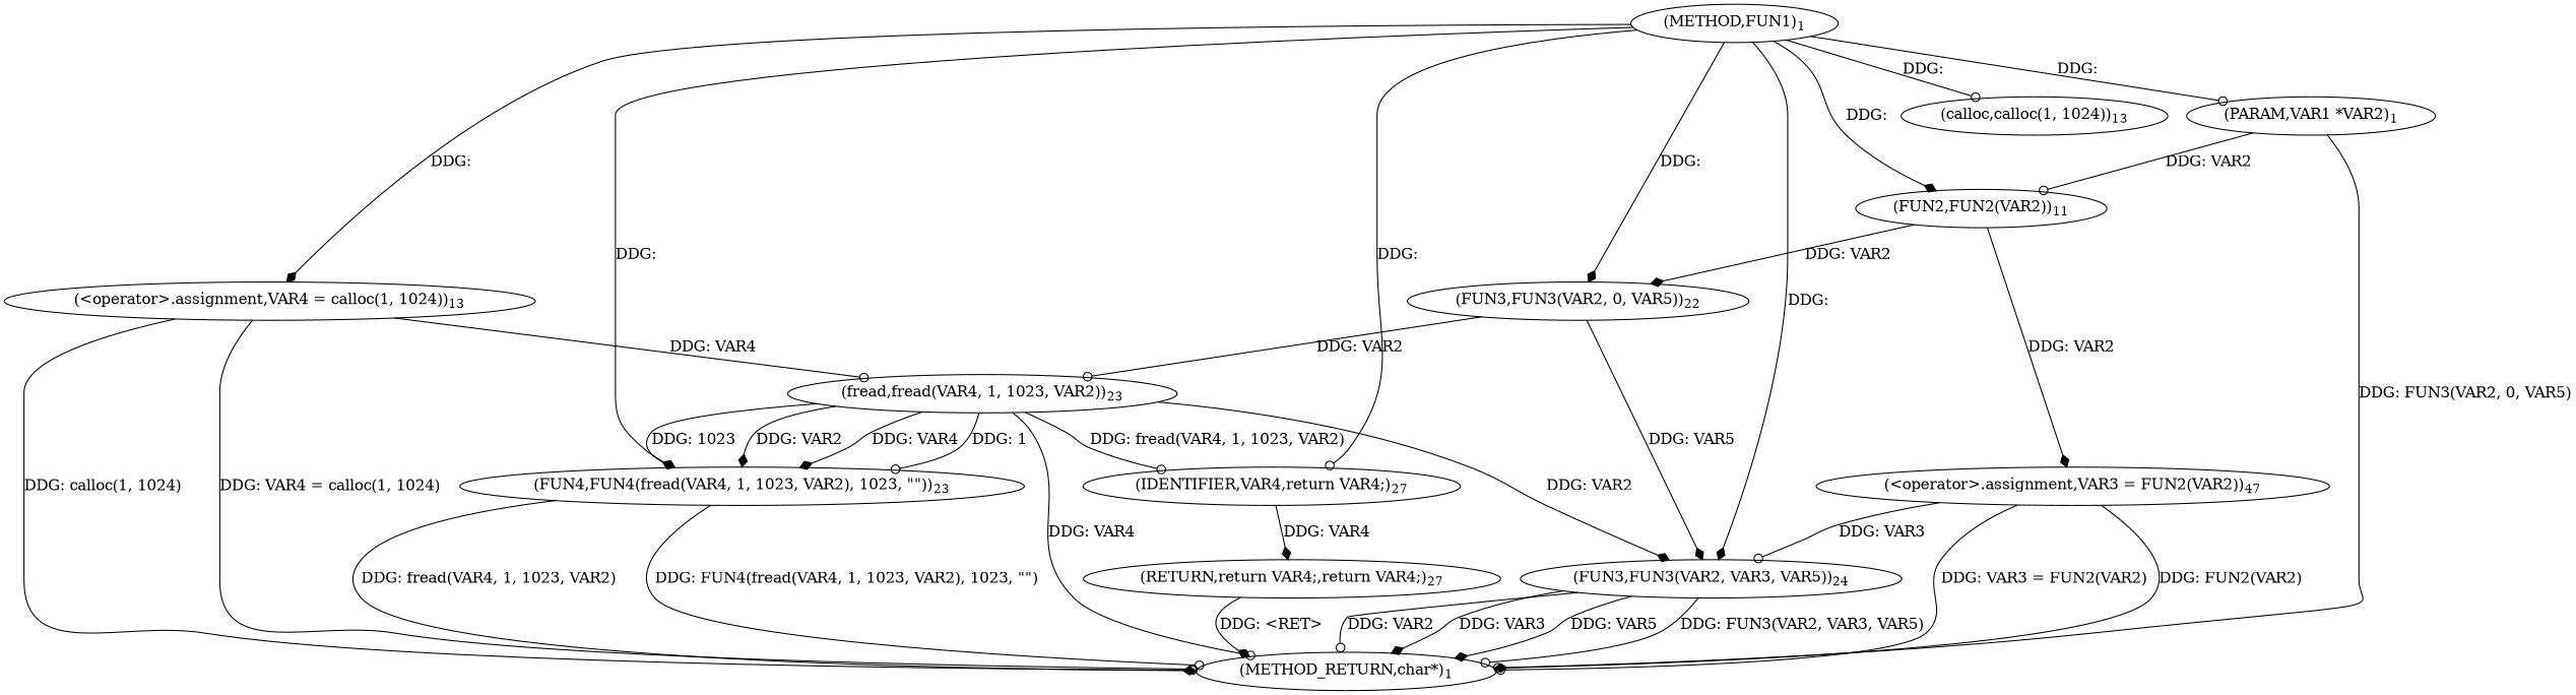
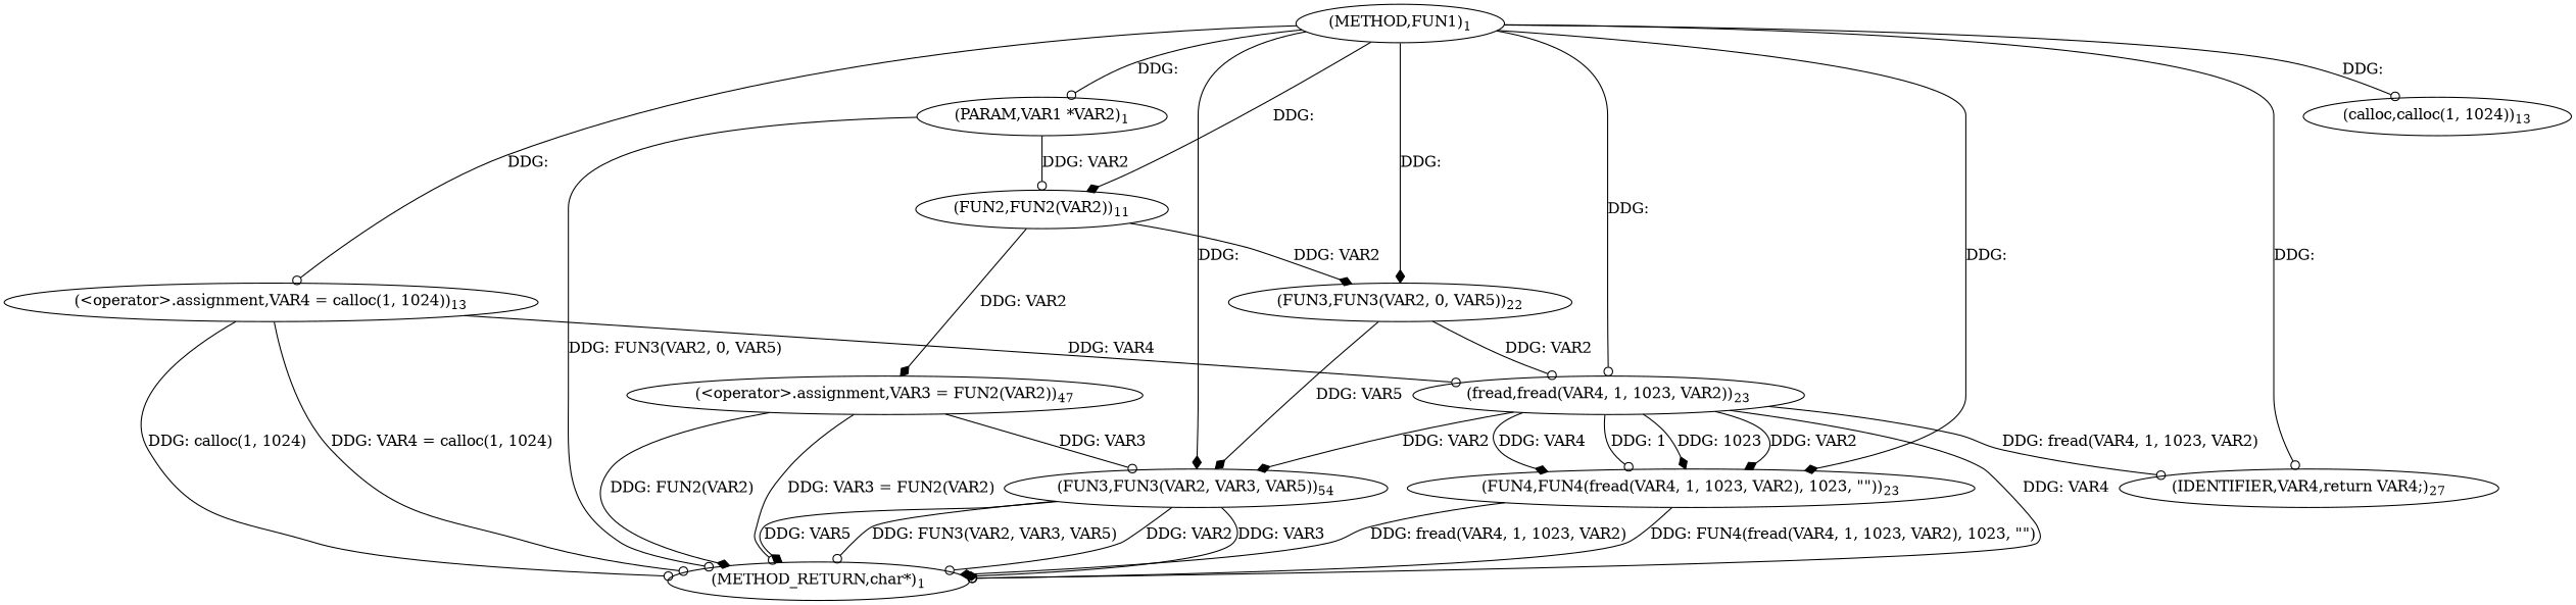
  digraph {
    edge [arrowhead=odot]
    n1 [label=<(METHOD,FUN1)<SUB>1</SUB>>]
    n2 [label=<(PARAM,VAR1 *VAR2)<SUB>1</SUB>>]
    n3 [label=<(&lt;operator&gt;.assignment,VAR4 = calloc(1, 1024))<SUB>13</SUB>>]
    n4 [label=<(FUN3,FUN3(VAR2, 0, VAR5))<SUB>22</SUB>>]
    n5 [label=<(FUN4,FUN4(fread(VAR4, 1, 1023, VAR2), 1023, &quot;&quot;))<SUB>23</SUB>>]
-   n6 [label=<(FUN3,FUN3(VAR2, VAR3, VAR5))<SUB>24</SUB>>]
+   n6 [label=<(FUN3,FUN3(VAR2, VAR3, VAR5))<SUB>54</SUB>>]
    n7 [label=<(IDENTIFIER,VAR4,return VAR4;)<SUB>27</SUB>>]
    n8 [label=<(calloc,calloc(1, 1024))<SUB>13</SUB>>]
    n9 [label=<(FUN2,FUN2(VAR2))<SUB>11</SUB>>]
    n10 [label=<(fread,fread(VAR4, 1, 1023, VAR2))<SUB>23</SUB>>]
    n11 [label=<(METHOD_RETURN,char*)<SUB>1</SUB>>]
-   n12 [label=<(RETURN,return VAR4;,return VAR4;)<SUB>27</SUB>>]
    n13 [label=<(&lt;operator&gt;.assignment,VAR3 = FUN2(VAR2))<SUB>47</SUB>>]
    n1 -> n2 [label="DDG: "]
-   n1 -> n3 [arrowhead=diamond label="DDG: "]
+   n1 -> n3 [label="DDG: "]
    n1 -> n4 [arrowhead=diamond label="DDG: "]
    n1 -> n5 [arrowhead=diamond label="DDG: "]
    n1 -> n6 [arrowhead=diamond label="DDG: "]
    n1 -> n7 [label="DDG: "]
    n1 -> n8 [label="DDG: "]
    n1 -> n9 [arrowhead=diamond label="DDG: "]
+   n1 -> n10 [label="DDG: "]
    n2 -> n9 [label="DDG: VAR2"]
    n2 -> n11 [label="DDG: FUN3(VAR2, 0, VAR5)"]
    n3 -> n10 [label="DDG: VAR4"]
    n3 -> n11 [label="DDG: calloc(1, 1024)"]
    n3 -> n11 [label="DDG: VAR4 = calloc(1, 1024)"]
    n4 -> n6 [arrowhead=diamond label="DDG: VAR5"]
    n4 -> n10 [label="DDG: VAR2"]
    n5 -> n11 [arrowhead=diamond label="DDG: fread(VAR4, 1, 1023, VAR2)"]
    n5 -> n11 [label="DDG: FUN4(fread(VAR4, 1, 1023, VAR2), 1023, &quot;&quot;)"]
    n6 -> n11 [label="DDG: VAR2"]
    n6 -> n11 [arrowhead=diamond label="DDG: VAR3"]
    n6 -> n11 [arrowhead=diamond label="DDG: VAR5"]
    n6 -> n11 [label="DDG: FUN3(VAR2, VAR3, VAR5)"]
-   n7 -> n12 [arrowhead=diamond label="DDG: VAR4"]
    n9 -> n4 [arrowhead=diamond label="DDG: VAR2"]
    n9 -> n13 [arrowhead=diamond label="DDG: VAR2"]
    n10 -> n5 [arrowhead=diamond label="DDG: VAR4"]
    n10 -> n5 [label="DDG: 1"]
    n10 -> n5 [arrowhead=diamond label="DDG: 1023"]
    n10 -> n5 [arrowhead=diamond label="DDG: VAR2"]
    n10 -> n6 [arrowhead=diamond label="DDG: VAR2"]
    n10 -> n7 [label="DDG: fread(VAR4, 1, 1023, VAR2)"]
    n10 -> n11 [label="DDG: VAR4"]
-   n12 -> n11 [arrowhead=diamond label="DDG: &lt;RET&gt;"]
    n13 -> n6 [label="DDG: VAR3"]
    n13 -> n11 [arrowhead=diamond label="DDG: FUN2(VAR2)"]
    n13 -> n11 [label="DDG: VAR3 = FUN2(VAR2)"]
  }
